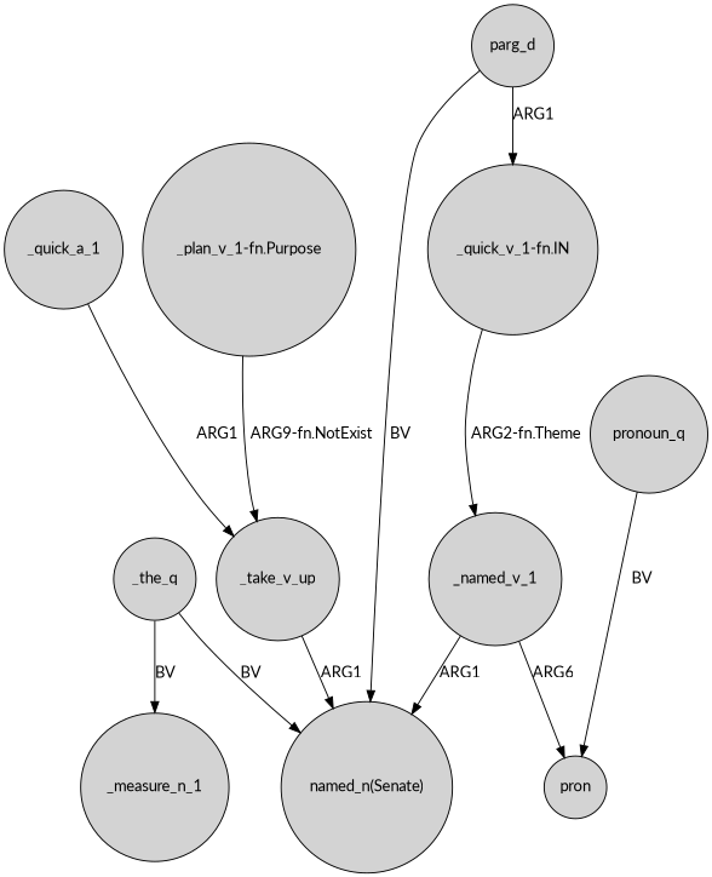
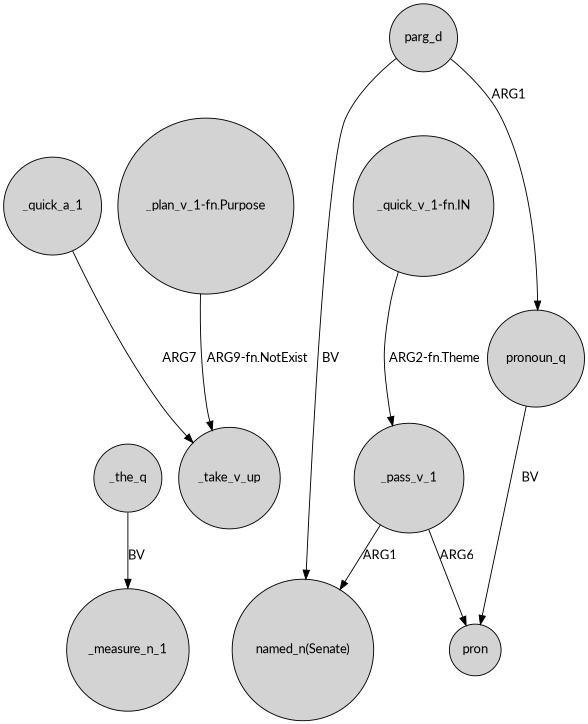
  digraph {
    fontname=Lato
    node [fontname=Lato shape=circle style=filled]
    edge [fontname=Lato]
    _the_q
    _measure_n_1
    "named_n(Senate)"
    _take_v_up
    _quick_a_1
-   _pass_v_1 [label=_named_v_1]
+   _pass_v_1
    pron
    n8 [label="_quick_v_1-fn.IN"]
    "_plan_v_1-fn.Purpose"
    parg_d
    pronoun_q
    _the_q -> _measure_n_1 [label=BV]
-   _the_q -> "named_n(Senate)" [label=BV]
-   _take_v_up -> "named_n(Senate)" [label=ARG1]
-   _quick_a_1 -> _take_v_up [label=ARG1]
+   _quick_a_1 -> _take_v_up [label=ARG7]
    _pass_v_1 -> "named_n(Senate)" [label=ARG1]
    _pass_v_1 -> pron [label=ARG6]
    n8 -> _pass_v_1 [label="ARG2-fn.Theme"]
    "_plan_v_1-fn.Purpose" -> _take_v_up [label="ARG9-fn.NotExist"]
    parg_d -> "named_n(Senate)" [label=BV]
-   parg_d -> n8 [label=ARG1]
+   parg_d -> pronoun_q [label=ARG1]
    pronoun_q -> pron [label=BV]
  }
